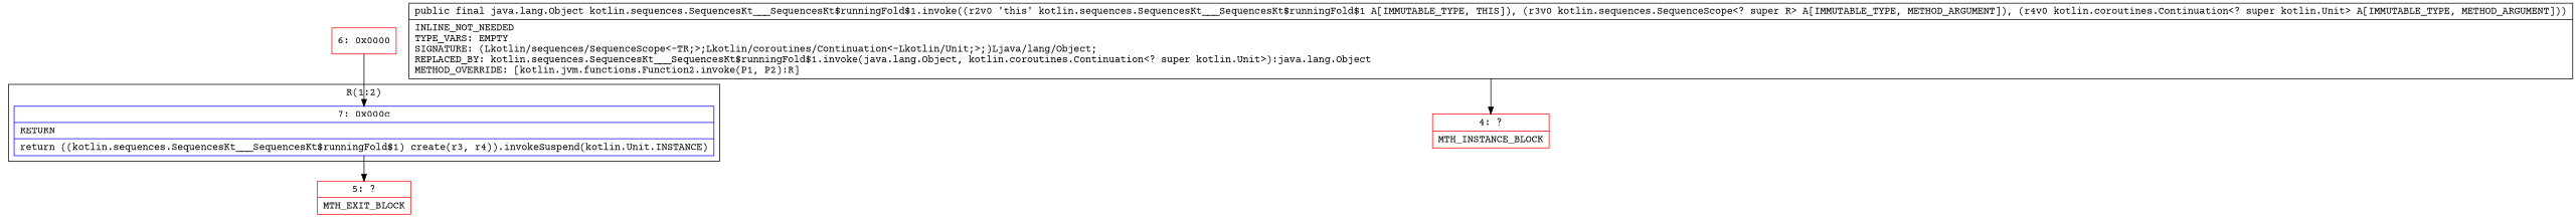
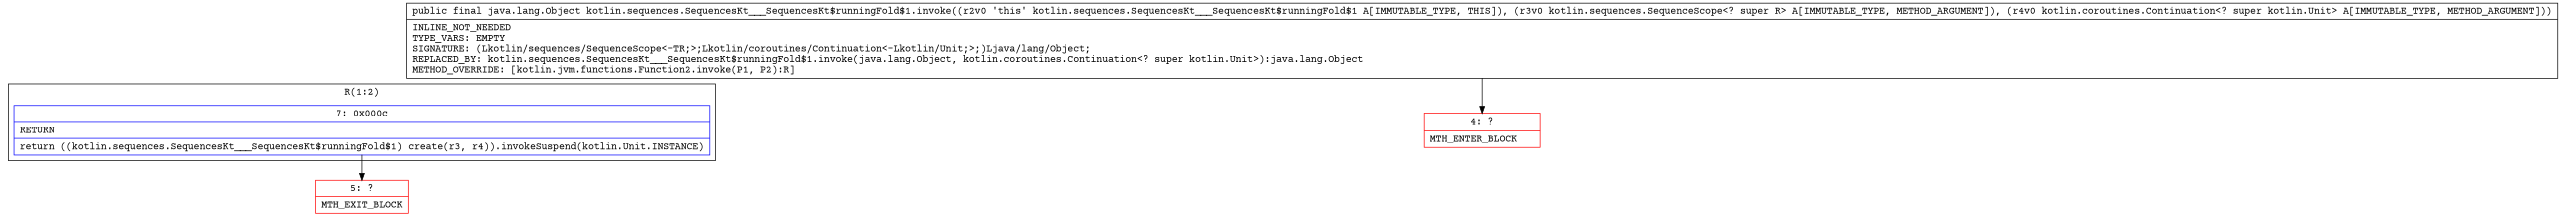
  digraph {
    fontname="Courier Prime"
    node [color=red fontname="Courier Prime" shape=record]
    edge [fontname="Courier Prime"]
    n1 [color=blue label="{7\:\ 0x000c|RETURN\l|return ((kotlin.sequences.SequencesKt___SequencesKt$runningFold$1) create(r3, r4)).invokeSuspend(kotlin.Unit.INSTANCE)\l}"]
    n2 [label="{5\:\ ?|MTH_EXIT_BLOCK\l}"]
-   n3 [label="{4\:\ ?|MTH_INSTANCE_BLOCK\l}"]
-   n4 [label="{6\:\ 0x0000}"]
+   n3 [label="{4\:\ ?|MTH_ENTER_BLOCK\l}"]
    n5 [label="{public final java.lang.Object kotlin.sequences.SequencesKt___SequencesKt$runningFold$1.invoke((r2v0 'this' kotlin.sequences.SequencesKt___SequencesKt$runningFold$1 A[IMMUTABLE_TYPE, THIS]), (r3v0 kotlin.sequences.SequenceScope\<? super R\> A[IMMUTABLE_TYPE, METHOD_ARGUMENT]), (r4v0 kotlin.coroutines.Continuation\<? super kotlin.Unit\> A[IMMUTABLE_TYPE, METHOD_ARGUMENT]))  | INLINE_NOT_NEEDED\lTYPE_VARS: EMPTY\lSIGNATURE: (Lkotlin\/sequences\/SequenceScope\<\-TR;\>;Lkotlin\/coroutines\/Continuation\<\-Lkotlin\/Unit;\>;)Ljava\/lang\/Object;\lREPLACED_BY: kotlin.sequences.SequencesKt___SequencesKt$runningFold$1.invoke(java.lang.Object, kotlin.coroutines.Continuation\<? super kotlin.Unit\>):java.lang.Object\lMETHOD_OVERRIDE: [kotlin.jvm.functions.Function2.invoke(P1, P2):R]\l}" color=""]
    subgraph cluster_1 {
      label="R(1:2)"
      n1
    }
    n1 -> n2
-   n4 -> n1
    n5 -> n3
  }
